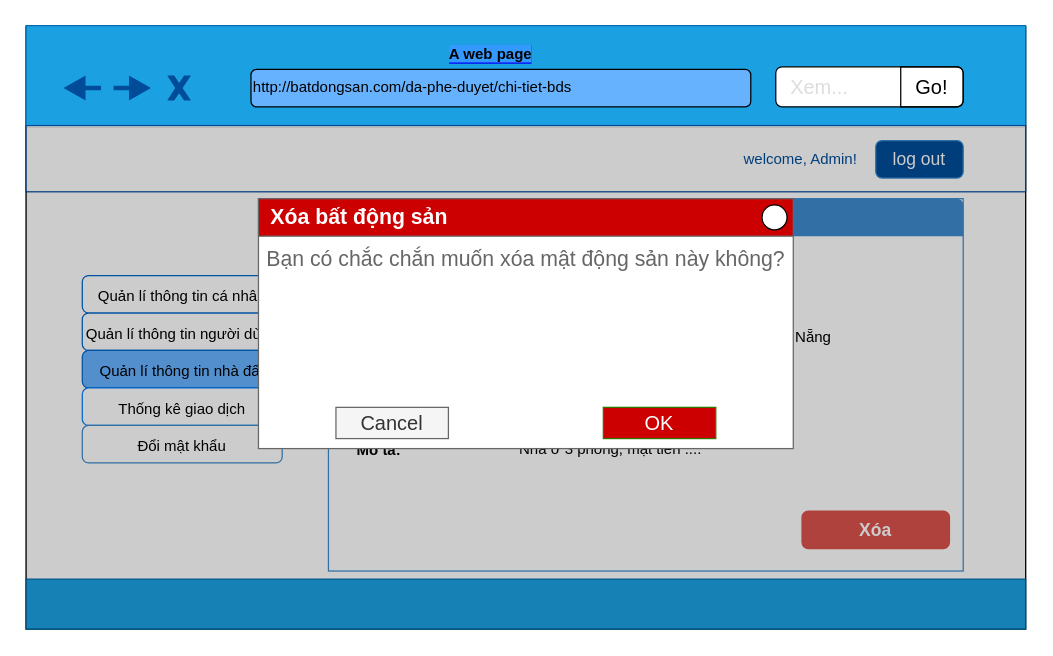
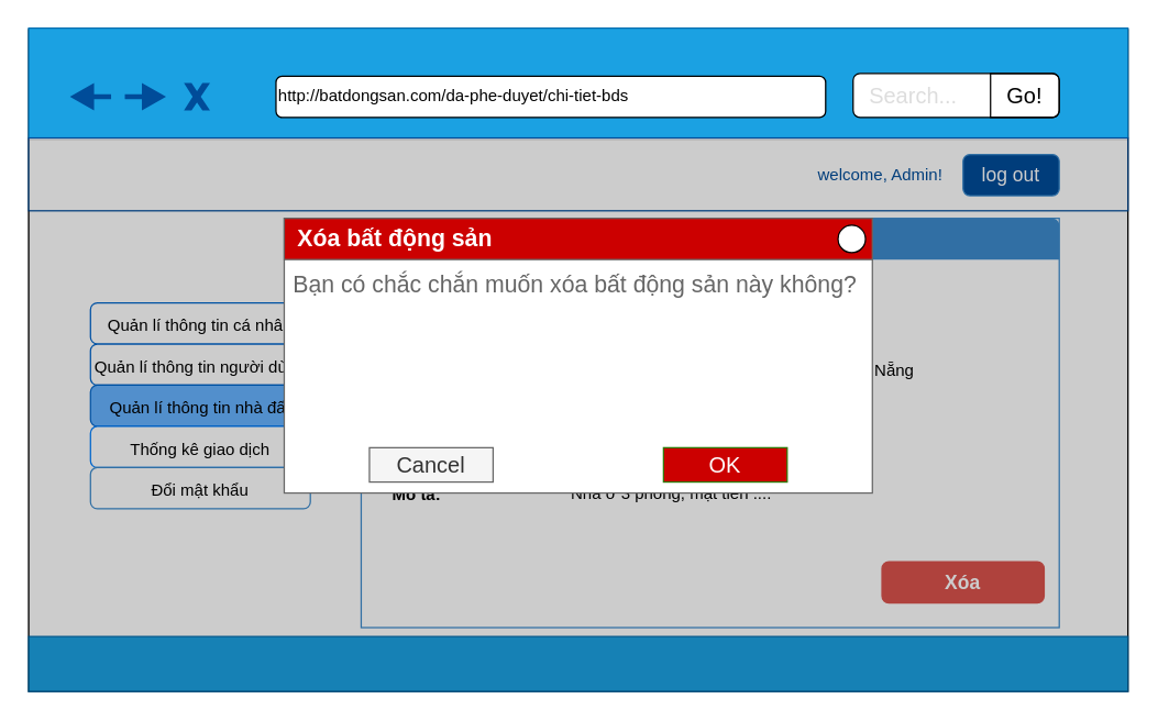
  <mxCell id="0" />
  <mxCell id="1" parent="0" />
  <mxCell id="2" value="" style="rounded=0;whiteSpace=wrap;html=1;fillColor=#FFFFFF;" parent="1" vertex="1"><mxGeometry y="21" width="800" height="482" as="geometry" x="20" /></mxCell>
  <mxCell id="3" value="" style="rounded=0;whiteSpace=wrap;html=1;fillColor=#1ba1e2;strokeColor=#006EAF;fontColor=#ffffff;" parent="1" vertex="1"><mxGeometry y="20" width="800" height="80" as="geometry" x="20" /></mxCell>
  <mxCell id="4" value="" style="rounded=0;whiteSpace=wrap;html=1;fillColor=#1ba1e2;strokeColor=#006EAF;fontColor=#ffffff;" parent="1" vertex="1"><mxGeometry y="463" width="800" height="40" as="geometry" x="20" /></mxCell>
- <mxCell id="5" value="&lt;span style=&quot;white-space: normal&quot;&gt;http://batdongsan.com/da-phe-duyet/chi-tiet-bds&lt;/span&gt;" style="rounded=1;whiteSpace=wrap;html=1;align=left;fillColor=#66b2ff;" parent="1" vertex="1"><mxGeometry x="200" y="55" width="400" height="30" as="geometry" /></mxCell>
- <mxCell id="6" value="Xem..." style="html=1;shadow=0;shape=mxgraph.bootstrap.rrect;fillColor=#ffffff;rSize=5;strokeColor=#000000;align=left;spacingLeft=10;fontSize=16;fontColor=#dddddd;whiteSpace=wrap;" parent="1" vertex="1"><mxGeometry x="620" y="53" width="150" height="32" as="geometry" /></mxCell>
+ <mxCell id="5" value="&lt;span style=&quot;white-space: normal&quot;&gt;http://batdongsan.com/da-phe-duyet/chi-tiet-bds&lt;/span&gt;" style="rounded=1;whiteSpace=wrap;html=1;align=left;" parent="1" vertex="1"><mxGeometry x="200" y="55" width="400" height="30" as="geometry" /></mxCell>
+ <mxCell id="6" value="Search..." style="html=1;shadow=0;shape=mxgraph.bootstrap.rrect;fillColor=#ffffff;rSize=5;strokeColor=#000000;align=left;spacingLeft=10;fontSize=16;fontColor=#dddddd;whiteSpace=wrap;" parent="1" vertex="1"><mxGeometry x="620" y="53" width="150" height="32" as="geometry" /></mxCell>
  <mxCell id="7" value="Go!" style="html=1;shadow=0;dashed=0;shape=mxgraph.bootstrap.rightButton;rSize=5;strokeColor=#000000;fillColor=none;fontSize=16;whiteSpace=wrap;resizeHeight=1;" parent="6" vertex="1"><mxGeometry x="1" width="50" height="32" relative="1" as="geometry"><mxPoint x="-50" as="offset" /></mxGeometry></mxCell>
  <mxCell id="8" value="" style="verticalLabelPosition=bottom;verticalAlign=top;html=1;shape=mxgraph.basic.x;strokeColor=none;fillColor=#004C99;fontColor=#ffffff;" parent="1" vertex="1"><mxGeometry x="133" y="60" width="19" height="20" as="geometry" /></mxCell>
  <mxCell id="9" value="" style="shape=image;html=1;verticalAlign=top;verticalLabelPosition=bottom;labelBackgroundColor=#ffffff;imageAspect=0;aspect=fixed;image=https://cdn0.iconfinder.com/data/icons/my-house-1/512/09-house-128.png;fillColor=#0000FF;" parent="1" vertex="1"><mxGeometry x="160" y="55" width="30" height="30" as="geometry" /></mxCell>
  <mxCell id="10" value="" style="html=1;shadow=0;dashed=0;align=center;verticalAlign=middle;shape=mxgraph.arrows2.arrow;dy=0.82;dx=17.6;flipH=1;notch=0;labelBackgroundColor=#0000ff;fillColor=#004C99;strokeColor=none;" parent="1" vertex="1"><mxGeometry x="50" y="60" width="30" height="20" as="geometry" /></mxCell>
  <mxCell id="11" value="" style="html=1;shadow=0;dashed=0;align=center;verticalAlign=middle;shape=mxgraph.arrows2.arrow;dy=0.82;dx=17.6;flipH=1;notch=0;labelBackgroundColor=#0000ff;fillColor=#004C99;strokeColor=none;rotation=180;" parent="1" vertex="1"><mxGeometry x="90" y="60" width="30" height="20" as="geometry" /></mxCell>
- <mxCell id="12" value="&lt;b style=&quot;background-color: rgb(51 , 153 , 255)&quot;&gt;A web page&lt;/b&gt;" style="text;html=1;align=center;verticalAlign=middle;whiteSpace=wrap;rounded=0;labelBackgroundColor=#0000ff;" parent="1" vertex="1"><mxGeometry x="347" y="33" width="90" height="20" as="geometry" /></mxCell>
  <mxCell id="13" value="" style="rounded=0;whiteSpace=wrap;html=1;strokeColor=#004C99;" parent="1" vertex="1"><mxGeometry y="100" width="800" height="53" as="geometry" x="20" /></mxCell>
  <mxCell id="14" value="log out" style="html=1;shadow=0;dashed=0;shape=mxgraph.bootstrap.rrect;rSize=5;fillColor=#004C99;align=center;strokeColor=#3D8BCD;fontColor=#ffffff;fontSize=14;whiteSpace=wrap;" parent="1" vertex="1"><mxGeometry x="700" y="112" width="70" height="30" as="geometry" /></mxCell>
  <mxCell id="15" value="&lt;font color=&quot;#004c99&quot;&gt;welcome, Admin!&lt;/font&gt;" style="text;html=1;strokeColor=none;fillColor=#FFFFFF;align=center;verticalAlign=middle;whiteSpace=wrap;rounded=0;" parent="1" vertex="1"><mxGeometry x="590" y="117" width="100" height="20" as="geometry" /></mxCell>
  <mxCell id="16" value="&lt;font style=&quot;font-size: 12px&quot;&gt;Quản lí thông tin cá nhân&lt;/font&gt;" style="html=1;shadow=0;dashed=0;shape=mxgraph.bootstrap.rrect;rSize=5;strokeColor=#0066CC;fillColor=#ffffff;align=center;fontSize=16;whiteSpace=wrap;" parent="1" vertex="1"><mxGeometry x="65" y="220" width="160" height="30" as="geometry" /></mxCell>
  <mxCell id="17" value="&lt;span style=&quot;white-space: normal&quot;&gt;&lt;font style=&quot;font-size: 12px&quot;&gt;Quản lí thông tin người dùng&lt;/font&gt;&lt;/span&gt;" style="html=1;shadow=0;dashed=0;shape=mxgraph.bootstrap.rrect;rSize=5;align=center;fontSize=16;whiteSpace=wrap;strokeColor=#0066CC;" parent="1" vertex="1"><mxGeometry x="65" y="250" width="160" height="30" as="geometry" /></mxCell>
  <mxCell id="18" value="&lt;span style=&quot;font-size: 12px&quot;&gt;Quản lí thông tin nhà đất&lt;/span&gt;" style="html=1;shadow=0;dashed=0;shape=mxgraph.bootstrap.rrect;rSize=5;strokeColor=#0066CC;fillColor=#66B2FF;align=center;fontSize=16;whiteSpace=wrap;" parent="1" vertex="1"><mxGeometry x="65" y="280" width="160" height="30" as="geometry" /></mxCell>
  <mxCell id="19" value="&lt;span style=&quot;font-size: 12px&quot;&gt;Thống kê giao dịch&lt;/span&gt;" style="html=1;shadow=0;dashed=0;shape=mxgraph.bootstrap.rrect;rSize=5;strokeColor=#007FFF;fillColor=#ffffff;align=center;fontSize=16;whiteSpace=wrap;" parent="1" vertex="1"><mxGeometry x="65" y="310" width="160" height="30" as="geometry" /></mxCell>
  <mxCell id="20" value="&lt;font style=&quot;font-size: 12px&quot;&gt;Đổi mật khẩu&lt;/font&gt;" style="html=1;shadow=0;dashed=0;shape=mxgraph.bootstrap.rrect;rSize=5;strokeColor=#3D8BCD;fillColor=#FFFFFF;align=center;fontSize=16;whiteSpace=wrap;" parent="1" vertex="1"><mxGeometry x="65" y="340" width="160" height="30" as="geometry" /></mxCell>
  <mxCell id="21" value="" style="text;html=1;strokeColor=#3D8BCD;fillColor=#ffffff;align=center;verticalAlign=middle;whiteSpace=wrap;rounded=0;shadow=0;dashed=0;fontFamily=Helvetica;fontSize=12;fontColor=#f0f0f0;fontStyle=1" parent="1" vertex="1"><mxGeometry x="262" y="158.5" width="508" height="298" as="geometry" /></mxCell>
  <mxCell id="22" value="Xem chi tiết thông tin bất động sản&amp;nbsp;" style="html=1;shadow=0;dashed=0;shape=mxgraph.bootstrap.topButton;rSize=5;strokeColor=none;fillColor=#3D8BCD;fontColor=#ffffff;fontSize=14;fontStyle=1;align=left;spacingLeft=10;whiteSpace=wrap;resizeWidth=1;" parent="21" vertex="1"><mxGeometry width="508.0" height="30" relative="1" as="geometry" /></mxCell>
  <mxCell id="23" value="Mã BĐS :" style="text;html=1;strokeColor=none;fillColor=none;align=left;verticalAlign=middle;whiteSpace=wrap;rounded=0;fontStyle=1" parent="21" vertex="1"><mxGeometry x="21" y="39" width="99" height="21" as="geometry" /></mxCell>
  <mxCell id="24" value="Địa chỉ:" style="text;html=1;strokeColor=none;fillColor=none;align=left;verticalAlign=middle;whiteSpace=wrap;rounded=0;fontStyle=1" parent="21" vertex="1"><mxGeometry x="21" y="100.5" width="99" height="21" as="geometry" /></mxCell>
  <mxCell id="25" value="D102319" style="text;html=1;strokeColor=none;fillColor=none;align=left;verticalAlign=middle;whiteSpace=wrap;rounded=0;" parent="21" vertex="1"><mxGeometry x="150" y="40" width="340" height="21" as="geometry" /></mxCell>
  <mxCell id="26" value="80 Hồ Tùng Mậu, quận Liên Chiểu, tp Đà Nẵng" style="text;html=1;strokeColor=none;fillColor=none;align=left;verticalAlign=middle;whiteSpace=wrap;rounded=0;" parent="21" vertex="1"><mxGeometry x="150" y="94" width="321" height="34" as="geometry" /></mxCell>
  <mxCell id="27" value="Mã NB :" style="text;html=1;strokeColor=none;fillColor=none;align=left;verticalAlign=middle;whiteSpace=wrap;rounded=0;fontStyle=1" parent="21" vertex="1"><mxGeometry x="21" y="70.5" width="99" height="21" as="geometry" /></mxCell>
  <mxCell id="28" value="NB05" style="text;html=1;strokeColor=none;fillColor=none;align=left;verticalAlign=middle;whiteSpace=wrap;rounded=0;" parent="21" vertex="1"><mxGeometry x="151" y="71.5" width="340" height="21" as="geometry" /></mxCell>
  <mxCell id="29" value="Diện tích:&amp;nbsp;" style="text;html=1;strokeColor=none;fillColor=none;align=left;verticalAlign=middle;whiteSpace=wrap;rounded=0;fontStyle=1" parent="21" vertex="1"><mxGeometry x="21" y="136.5" width="99" height="21" as="geometry" /></mxCell>
  <mxCell id="30" value="Loại hình:&amp;nbsp;" style="text;html=1;strokeColor=none;fillColor=none;align=left;verticalAlign=middle;whiteSpace=wrap;rounded=0;fontStyle=1" parent="21" vertex="1"><mxGeometry x="21" y="160.5" width="99" height="21" as="geometry" /></mxCell>
  <mxCell id="31" value="Mô tả:&amp;nbsp;" style="text;html=1;strokeColor=none;fillColor=none;align=left;verticalAlign=middle;whiteSpace=wrap;rounded=0;fontStyle=1" parent="21" vertex="1"><mxGeometry x="21" y="190.5" width="99" height="21" as="geometry" /></mxCell>
  <mxCell id="32" value="100m2" style="text;html=1;strokeColor=none;fillColor=none;align=left;verticalAlign=middle;whiteSpace=wrap;rounded=0;" parent="21" vertex="1"><mxGeometry x="151" y="141" width="340" height="21" as="geometry" /></mxCell>
  <mxCell id="33" value="Nhà ở 3 phòng, mặt tiền ...." style="text;html=1;strokeColor=none;fillColor=none;align=left;verticalAlign=top;whiteSpace=wrap;rounded=0;" parent="21" vertex="1"><mxGeometry x="151" y="186" width="340" height="64" as="geometry" /></mxCell>
  <mxCell id="34" value="&lt;b&gt;Xóa&lt;/b&gt;" style="html=1;shadow=0;dashed=0;shape=mxgraph.bootstrap.rrect;rSize=5;fillColor=#DB524C;align=center;strokeColor=#DB524C;fontColor=#ffffff;fontSize=14;whiteSpace=wrap;" parent="21" vertex="1"><mxGeometry x="379" y="250" width="118" height="30" as="geometry" /></mxCell>
  <mxCell id="35" value="Nhà ở" style="text;html=1;strokeColor=none;fillColor=none;align=left;verticalAlign=middle;whiteSpace=wrap;rounded=0;" parent="1" vertex="1"><mxGeometry x="413" y="319" width="340" height="21" as="geometry" /></mxCell>
  <mxCell id="36" value="" style="rounded=0;whiteSpace=wrap;html=1;align=left;labelBackgroundColor=none;noLabel=1;fontColor=none;fillColor=#000000;opacity=20;" parent="1" vertex="1"><mxGeometry y="101" width="800" height="402" as="geometry" x="20" /></mxCell>
- <mxCell id="37" value="&amp;nbsp;Bạn có chắc chắn muốn xóa mật động sản này không?" style="strokeWidth=1;shadow=0;dashed=0;align=left;html=1;shape=mxgraph.mockup.containers.rrect;rSize=0;strokeColor=#666666;fontColor=#666666;fontSize=17;verticalAlign=top;whiteSpace=wrap;fillColor=#ffffff;spacingTop=32;labelBackgroundColor=none;" parent="1" vertex="1"><mxGeometry x="206" y="158.5" width="428" height="200" as="geometry" /></mxCell>
+ <mxCell id="37" value="&amp;nbsp;Bạn có chắc chắn muốn xóa bất động sản này không?" style="strokeWidth=1;shadow=0;dashed=0;align=left;html=1;shape=mxgraph.mockup.containers.rrect;rSize=0;strokeColor=#666666;fontColor=#666666;fontSize=17;verticalAlign=top;whiteSpace=wrap;fillColor=#ffffff;spacingTop=32;labelBackgroundColor=none;" parent="1" vertex="1"><mxGeometry x="206" y="158.5" width="428" height="200" as="geometry" /></mxCell>
  <mxCell id="38" value="&lt;b&gt;&lt;font color=&quot;#ffffff&quot;&gt;Xóa bất động sản&lt;/font&gt;&lt;/b&gt;" style="strokeWidth=1;shadow=0;dashed=0;align=center;html=1;shape=mxgraph.mockup.containers.rrect;rSize=0;fontSize=17;fontColor=#333333;strokeColor=#666666;align=left;spacingLeft=8;fillColor=#CC0000;resizeWidth=1;" parent="37" vertex="1"><mxGeometry width="428" height="30" relative="1" as="geometry" /></mxCell>
  <mxCell id="39" value="" style="shape=ellipse;resizable=0;html=1;" parent="38" vertex="1"><mxGeometry x="1" y="0.5" width="20" height="20" relative="1" as="geometry"><mxPoint x="-25" y="-10" as="offset" /></mxGeometry></mxCell>
  <mxCell id="40" value="Cancel" style="strokeWidth=1;shadow=0;dashed=0;align=center;html=1;shape=mxgraph.mockup.containers.rrect;rSize=0;fontSize=16;fontColor=#333333;strokeColor=#666666;whiteSpace=wrap;fillColor=#f5f5f5;" parent="37" vertex="1"><mxGeometry x="0.25" y="1" width="90" height="25" relative="1" as="geometry"><mxPoint x="-45" y="-33" as="offset" /></mxGeometry></mxCell>
  <mxCell id="41" value="OK" style="strokeWidth=1;shadow=0;dashed=0;align=center;html=1;shape=mxgraph.mockup.containers.rrect;rSize=0;fontSize=16;fontColor=#ffffff;strokeColor=#2D7600;whiteSpace=wrap;fillColor=#CC0000;" parent="37" vertex="1"><mxGeometry x="0.75" y="1" width="90" height="25" relative="1" as="geometry"><mxPoint x="-45" y="-33" as="offset" /></mxGeometry></mxCell>
